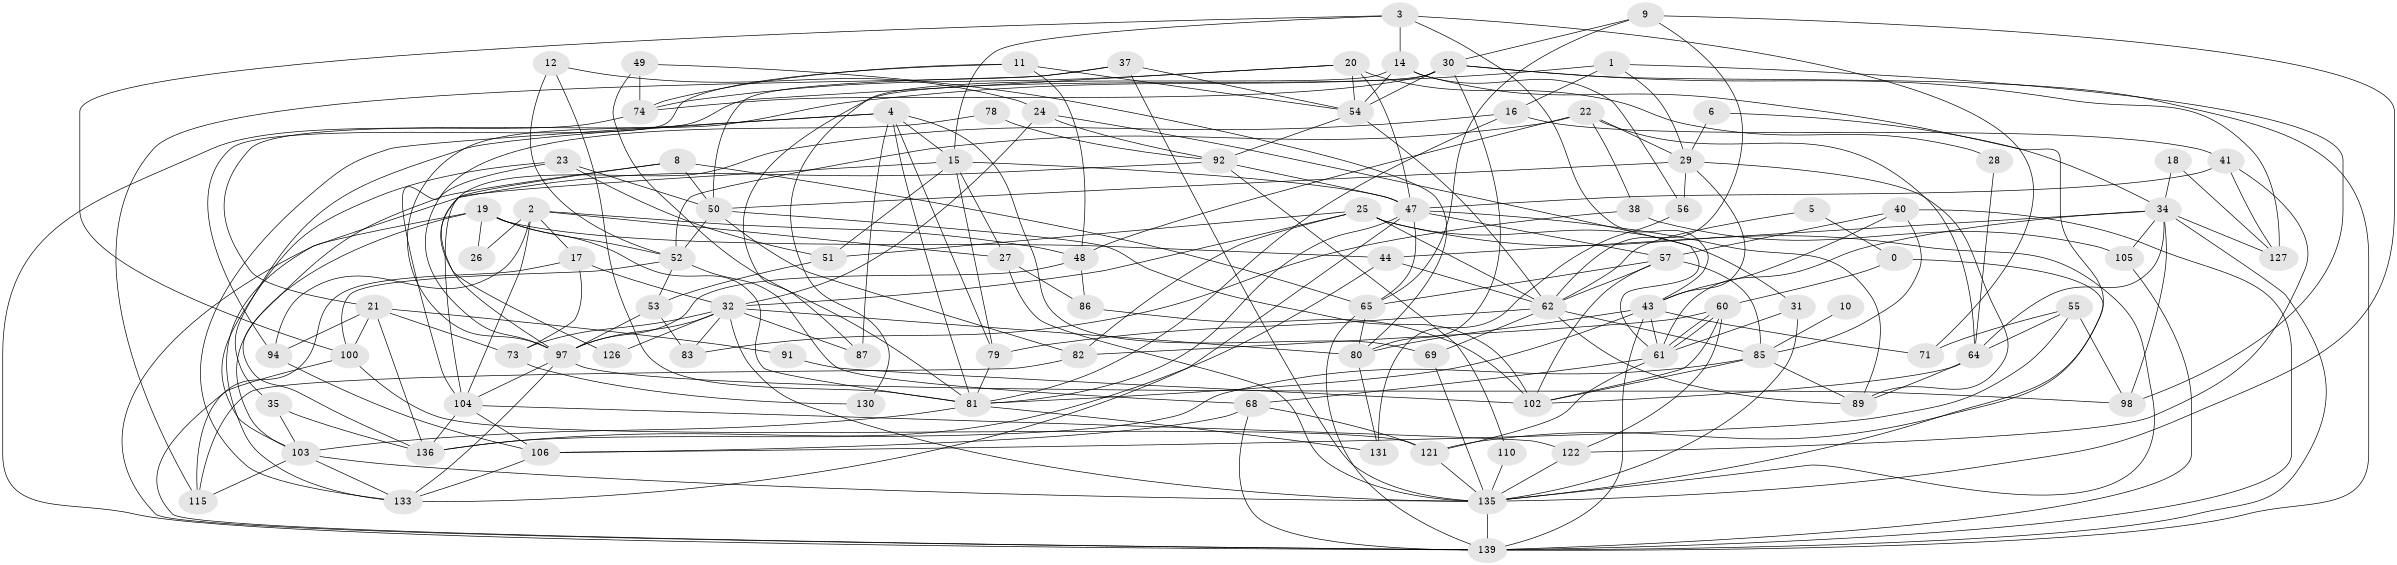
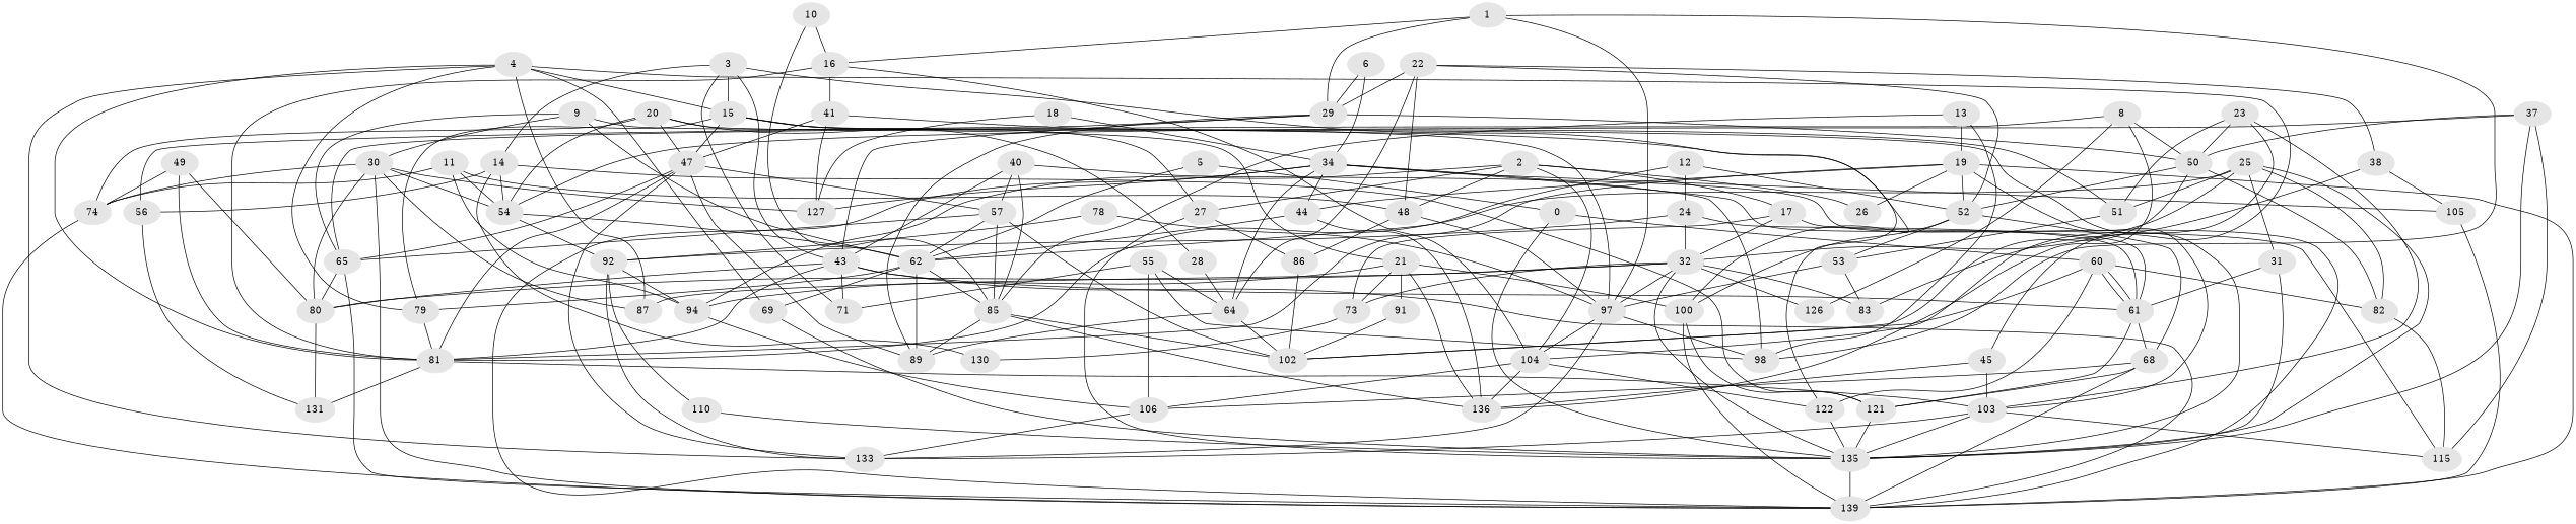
  graph {
    node [color=gray90 style=filled]
    16 [super="+36"]
    104 [super="+125"]
    81 [super="+140"]
    41 [super="+67"]
    1
    29 [super="+101"]
    97 [super="+120"]
    98 [super="+145"]
    43 [super="+90"]
    50 [super="+142"]
    56
    89 [super="+109"]
    133
    2 [super="+117"]
    17 [super="+76"]
    26
    27 [super="+39"]
    48 [super="+66"]
    94 [super="+134"]
    32 [super="+45"]
    73
    115
    135 [super="+141"]
    86
    106
    136
    122
    3 [super="+42"]
    14 [super="+107"]
    15 [super="+63"]
    71
    100 [super="+116"]
    54 [super="+96"]
    121 [super="+128"]
    130
    79 [super="+93"]
    47 [super="+59"]
    51 [super="+77"]
    139 [super="+143"]
    61 [super="+99"]
    80 [super="+108"]
    4 [super="+144"]
-   35
+   35 [label=45]
    69
    87
    103 [super="+119"]
    131
    n48 [label=0]
    5
    62 [super="+129"]
    60 [super="+88"]
    85 [super="+124"]
    6
    34 [super="+111"]
    127
    44
    64
    105
    82 [super="+137"]
    102 [super="+114"]
    8 [super="+112"]
    65
    126
    52
    30 [super="+113"]
    74 [super="+123"]
    9
    10
    11 [super="+72"]
    92 [super="+138"]
    12 [super="+95"]
    24
    53
    68
    19 [super="+132"]
+   13
    57 [super="+118"]
    83
    18
    20 [super="+70"]
    21 [super="+46"]
    28
    91
    23
    22 [super="+58"]
    38 [super="+84"]
    110
    25 [super="+75"]
    31
    37
    40
    49
    55
    78
    16 -- 104
    16 -- 81
    16 -- 41
    104 -- 106
    104 -- 136
    104 -- 122
    81 -- 103
    81 -- 131
    41 -- 122
    41 -- 47
    41 -- 127
    1 -- 16
    1 -- 29
    1 -- 97
    1 -- 98
    29 -- 43
    29 -- 50
    29 -- 56
    29 -- 89
    97 -- 104
    97 -- 98
    97 -- 133
    43 -- 81
    43 -- 71
    43 -- 139
    43 -- 61
    43 -- 80
    50 -- 82
    50 -- 102
    50 -- 52
    56 -- 131
    2 -- 104
    2 -- 17
    2 -- 26
    2 -- 27
    2 -- 48
    2 -- 94
    17 -- 32
    17 -- 73
    17 -- 115
    27 -- 135
    27 -- 86
    48 -- 97
    48 -- 86
    94 -- 106
    32 -- 97
    32 -- 73
    32 -- 135
    32 -- 80
    32 -- 87
    32 -- 126
    32 -- 83
    73 -- 130
    135 -- 139
    86 -- 102
    106 -- 133
    122 -- 135
    3 -- 43
    3 -- 14
    3 -- 15
    3 -- 71
    3 -- 100
    14 -- 56
    14 -- 54
    14 -- 121
    14 -- 130
    15 -- 97
    15 -- 27
    15 -- 79
    15 -- 47
    15 -- 51
    100 -- 121
    100 -- 139
    54 -- 62
    54 -- 92
    121 -- 135
    79 -- 81
    47 -- 81
    47 -- 89
    47 -- 133
    47 -- 65
    47 -- 57
    51 -- 53
    61 -- 121
    61 -- 68
    80 -- 131
    4 -- 81
    4 -- 133
    4 -- 15
    4 -- 79
    4 -- 35
    4 -- 69
    4 -- 87
    35 -- 136
    35 -- 103
    69 -- 135
    103 -- 133
    103 -- 115
    103 -- 135
    n48 -- 135
    n48 -- 60
    5 -- n48
    5 -- 62
    62 -- 89 [weight=2]
    62 -- 79
    62 -- 69
    62 -- 85
    60 -- 122
    60 -- 61
    60 -- 61
    60 -- 82
    60 -- 102
    85 -- 89
    85 -- 136
    85 -- 102
    6 -- 29
    6 -- 34
    34 -- 98
    34 -- 139
    34 -- 61
    34 -- 127
    34 -- 44
    34 -- 64
    34 -- 105
    44 -- 136
    44 -- 62
    64 -- 89
    64 -- 102
    105 -- 139
    82 -- 115
    8 -- 50
    8 -- 136
    8 -- 65
    8 -- 126
    65 -- 139
    65 -- 80
    52 -- 100
    52 -- 53
    52 -- 68
    30 -- 54 [weight=2]
    30 -- 139
    30 -- 80
    30 -- 87
    30 -- 127
    30 -- 74
    74 -- 139
    9 -- 135
    9 -- 62
    9 -- 65
    9 -- 30
+   10 -- 16
    10 -- 85
    11 -- 48
    11 -- 94
    11 -- 54
    11 -- 74
    92 -- 133
-   92 -- 47
+   92 -- 94
    92 -- 110
    12 -- 81
    12 -- 52
    12 -- 24
    24 -- 32
    24 -- 61
    24 -- 92
    53 -- 97
    53 -- 83
    68 -- 106
    68 -- 121
    68 -- 139
    19 -- 81
    19 -- 26
    19 -- 139
    19 -- 103
    19 -- 44
    19 -- 52
+   13 -- 98
+   13 -- 85
+   13 -- 19
    57 -- 62
    57 -- 85
    57 -- 102
    57 -- 65
    18 -- 34
    18 -- 127
    20 -- 54
    20 -- 47
    20 -- 74
    20 -- 21
    20 -- 28
    21 -- 94
    21 -- 73
    21 -- 136
    21 -- 100
    21 -- 91
    28 -- 64
    91 -- 102
    23 -- 104
    23 -- 50
    23 -- 51
    23 -- 103
    22 -- 29
    22 -- 48
    22 -- 64
    22 -- 52
    22 -- 38
    38 -- 105
    38 -- 83
    110 -- 135
    25 -- 32
    25 -- 135
    25 -- 51
    25 -- 62
    25 -- 82
    25 -- 31
    31 -- 135
    31 -- 61
    37 -- 50
    37 -- 115
    37 -- 135
    37 -- 54
    40 -- 43
    40 -- 139
    40 -- 85
    40 -- 57
    49 -- 81
    49 -- 80
    49 -- 74
    55 -- 98
    55 -- 106
    55 -- 71
    55 -- 64
    78 -- 97
    78 -- 92
  }
